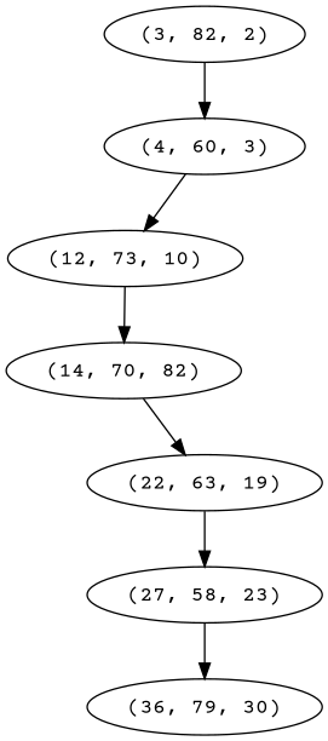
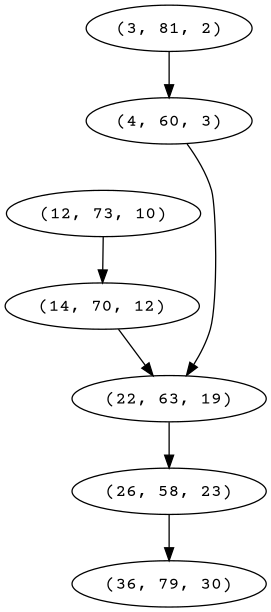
  digraph {
    fontname="Courier Prime"
    node [fontname="Courier Prime"]
    edge [fontname="Courier Prime"]
    n1 [label="(4, 60, 3)"]
-   "(3, 82, 2)"
+   "(3, 82, 2)" [label="(3, 81, 2)"]
    "(12, 73, 10)"
-   "(14, 70, 12)" [label="(14, 70, 82)"]
+   "(14, 70, 12)"
    "(22, 63, 19)"
-   "(27, 58, 23)"
+   "(27, 58, 23)" [label="(26, 58, 23)"]
    n7 [label="(36, 79, 30)"]
-   n1 -> "(12, 73, 10)"
+   n1 -> "(22, 63, 19)"
    "(3, 82, 2)" -> n1
    "(12, 73, 10)" -> "(14, 70, 12)"
    "(14, 70, 12)" -> "(22, 63, 19)"
    "(22, 63, 19)" -> "(27, 58, 23)"
    "(27, 58, 23)" -> n7
  }
